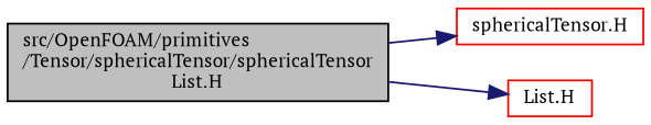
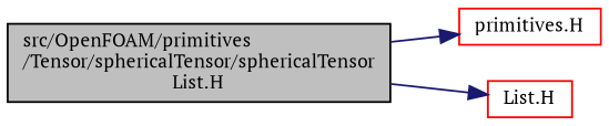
  digraph {
    fontname="PT Serif"
    rankdir=LR
    node [color=red fontname="PT Serif" fontsize=10 shape=record]
    edge [color=midnightblue fontname="PT Serif" fontsize=10 labelfontname=FreeSans labelfontsize=10 style=solid]
    n1 [color=black fillcolor=grey75 fontcolor=black height=0.2 label="src/OpenFOAM/primitives\l/Tensor/sphericalTensor/sphericalTensor\lList.H" style=filled width=0.4]
-   n2 [height=0.2 label="sphericalTensor.H" width=0.4]
+   n2 [height=0.2 label="primitives.H" width=0.4]
    n3 [height=0.2 label="List.H" width=0.4]
    n1 -> n2
    n1 -> n3
  }
